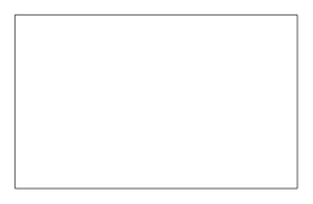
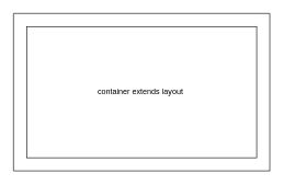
  <mxCell id="0" />
  <mxCell id="1" parent="0" />
  <mxCell id="2" value="" style="swimlane;startSize=0;" vertex="1" parent="1"><mxGeometry x="20" y="20" width="390" height="240" as="geometry" /></mxCell>
+ <mxCell id="3" value="&lt;font color=&quot;#000000&quot;&gt;container extends layout&amp;nbsp;&lt;/font&gt;" style="rounded=0;whiteSpace=wrap;html=1;fillColor=#FFFFFF;" vertex="1" parent="2"><mxGeometry x="20" y="20" width="350" height="200" as="geometry" /></mxCell>
